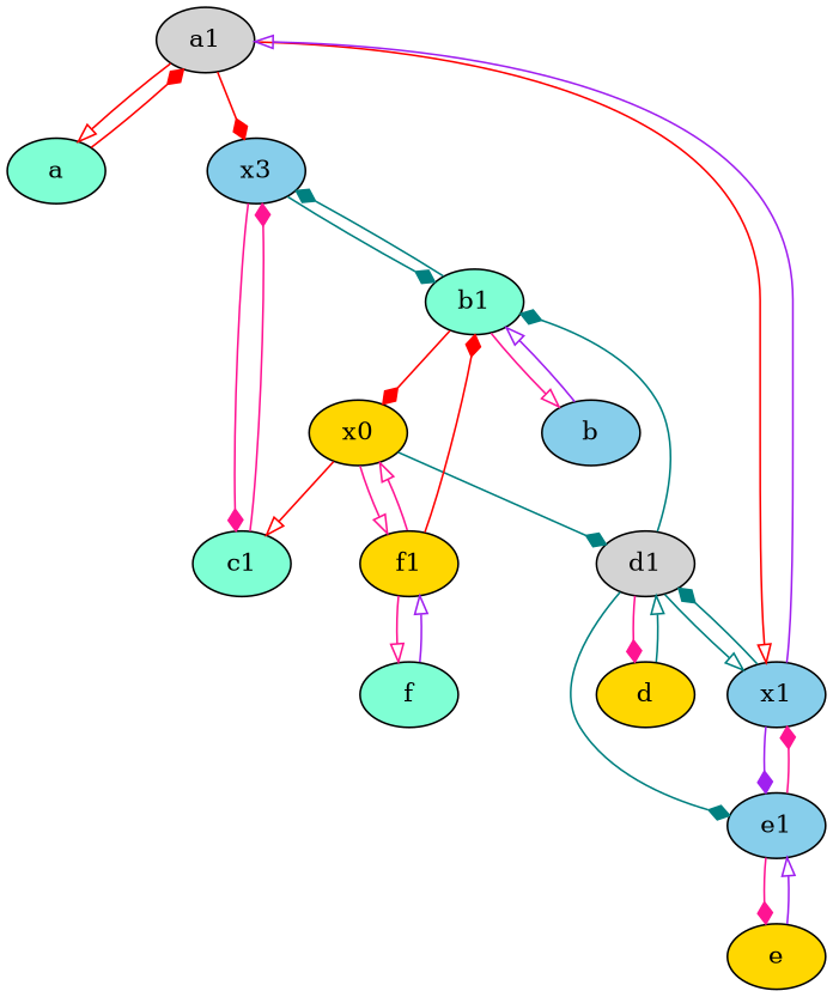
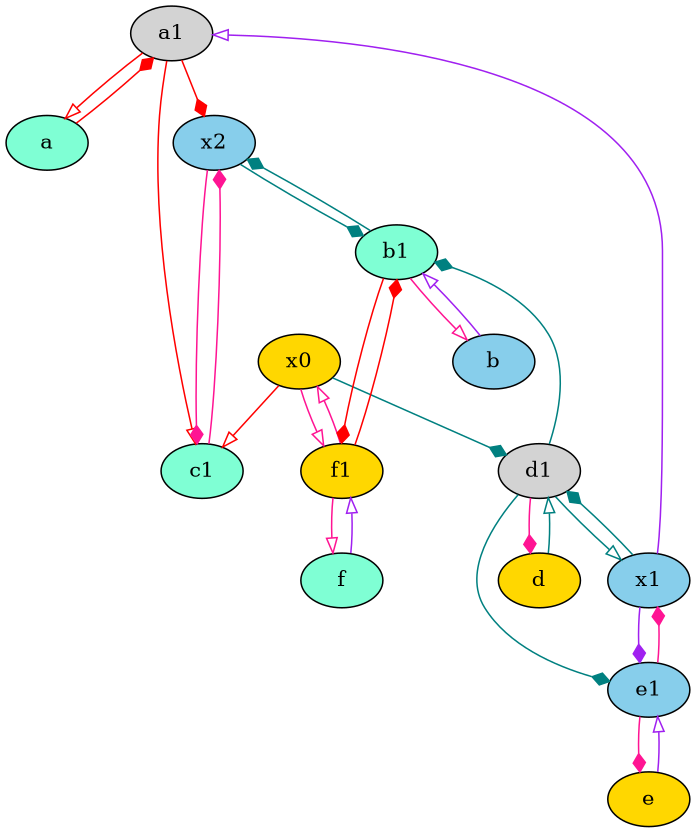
  digraph {
    node [fillcolor=aquamarine style=filled]
    edge [arrowhead=diamond color=deeppink]
    a1 [fillcolor=lightgrey]
    a
-   x2 [fillcolor=skyblue label=x3]
+   x2 [fillcolor=skyblue]
    x1 [fillcolor=skyblue]
    c1
    x0 [fillcolor=gold]
    f1 [fillcolor=gold]
    d1 [fillcolor=lightgrey]
    b1
    e [fillcolor=gold]
    e1 [fillcolor=skyblue]
    f
    d [fillcolor=gold]
    b [fillcolor=skyblue]
    a1 -> a [arrowhead=onormal color=red]
    a1 -> x2 [color=red]
-   a1 -> x1 [arrowhead=onormal color=red]
+   a1 -> c1 [arrowhead=onormal color=red]
    a -> a1 [color=red]
    x2 -> c1
    x2 -> b1 [color=teal]
    x1 -> a1 [arrowhead=onormal color=purple]
    x1 -> d1 [color=teal]
    x1 -> e1 [color=purple]
    c1 -> x2
    x0 -> c1 [arrowhead=onormal color=red]
    x0 -> f1 [arrowhead=onormal]
    x0 -> d1 [color=teal]
    f1 -> x0 [arrowhead=onormal]
    f1 -> b1 [color=red]
    f1 -> f [arrowhead=onormal]
    d1 -> x1 [arrowhead=onormal color=teal]
    d1 -> b1 [color=teal]
    d1 -> e1 [color=teal]
    d1 -> d
    b1 -> x2 [color=teal]
-   b1 -> x0 [color=red]
+   b1 -> f1 [color=red]
    b1 -> b [arrowhead=onormal]
    e -> e1 [arrowhead=onormal color=purple]
    e1 -> x1
    e1 -> e
    f -> f1 [arrowhead=onormal color=purple]
    d -> d1 [arrowhead=onormal color=teal]
    b -> b1 [arrowhead=onormal color=purple]
  }
